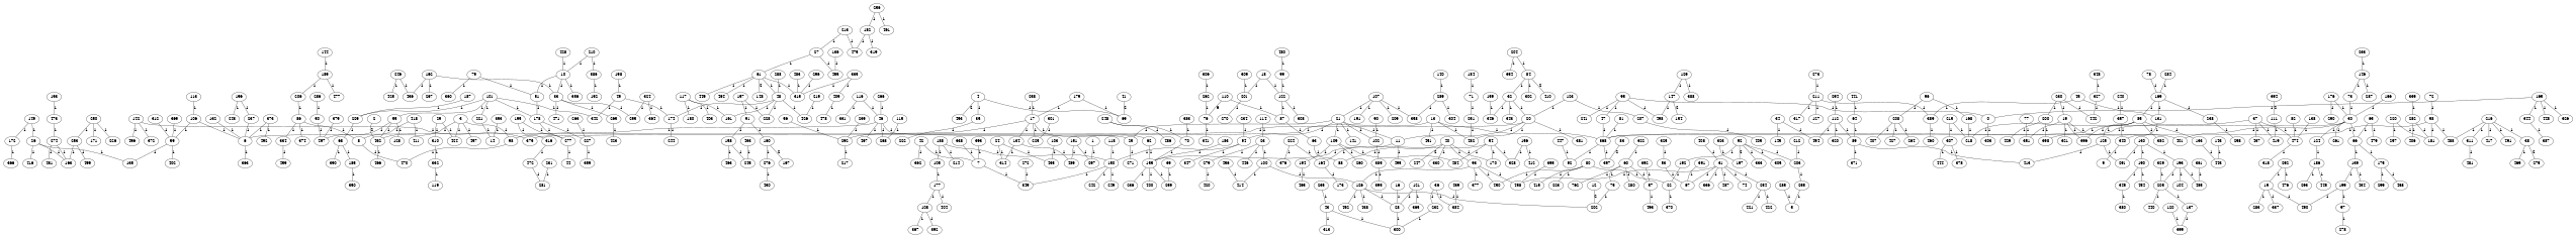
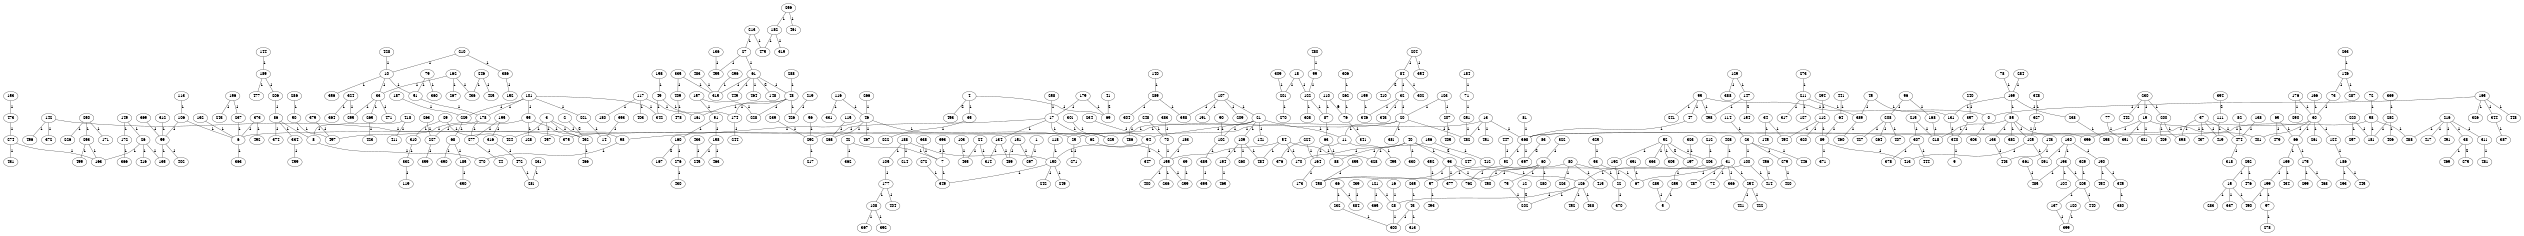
  graph {
    n1 [label=0]
    n2 [label=303]
    n3 [label=1]
    n4 [label=297]
    n5 [label=3]
    n6 [label=98]
    n7 [label=424]
    n8 [label=432]
    n9 [label=457]
    n10 [label=470]
    n11 [label=466]
    n12 [label=4]
    n13 [label=35]
    n14 [label=69]
    n15 [label=453]
    n16 [label=222]
    n17 [label=6]
    n18 [label=363]
    n19 [label=7]
    n20 [label=349]
    n21 [label=8]
    n22 [label=10]
    n23 [label=33]
    n24 [label=51]
    n25 [label=356]
    n26 [label=265]
    n27 [label=295]
    n28 [label=471]
    n29 [label=178]
    n30 [label=423]
    n31 [label=227]
    n32 [label=277]
    n33 [label=11]
    n34 [label=164]
    n35 [label=495]
    n36 [label=173]
    n37 [label=13]
    n38 [label=368]
    n39 [label=375]
    n40 [label=451]
    n41 [label=482]
    n42 [label=92]
    n43 [label=397]
    n44 [label=15]
    n45 [label=283]
    n46 [label=337]
    n47 [label=490]
    n48 [label=16]
    n49 [label=28]
    n50 [label=300]
    n51 [label=17]
    n52 [label=62]
    n53 [label=134]
    n54 [label=225]
    n55 [label=292]
    n56 [label=155]
    n57 [label=314]
    n58 [label=489]
    n59 [label=217]
    n60 [label=259]
    n61 [label=236]
    n62 [label=400]
    n63 [label=18]
    n64 [label=122]
    n65 [label=201]
    n66 [label=87]
    n67 [label=308]
    n68 [label=270]
    n69 [label=63]
    n70 [label=19]
    n71 [label=321]
    n72 [label=351]
    n73 [label=396]
    n74 [label=401]
    n75 [label=20]
    n76 [label=381]
    n77 [label=21]
    n78 [label=25]
    n79 [label=94]
    n80 [label=102]
    n81 [label=109]
    n82 [label=141]
    n83 [label=271]
    n84 [label=150]
    n85 [label=347]
    n86 [label=385]
    n87 [label=484]
    n88 [label=194]
    n89 [label=260]
    n90 [label=242]
    n91 [label=249]
    n92 [label=395]
    n93 [label=465]
    n94 [label=22]
    n95 [label=370]
    n96 [label=23]
    n97 [label=100]
    n98 [label=279]
    n99 [label=446]
    n100 [label=126]
    n101 [label=414]
    n102 [label=420]
    n103 [label=202]
    n104 [label=438]
    n105 [label=452]
    n106 [label=24]
    n107 [label=435]
    n108 [label=26]
    n109 [label=135]
    n110 [label=163]
    n111 [label=416]
    n112 [label=27]
    n113 [label=61]
    n114 [label=455]
    n115 [label=48]
    n116 [label=315]
    n117 [label=449]
    n118 [label=464]
    n119 [label=148]
    n120 [label=161]
    n121 [label=174]
    n122 [label=228]
    n123 [label=426]
    n124 [label=29]
    n125 [label=310]
    n126 [label=332]
    n127 [label=119]
    n128 [label=30]
    n129 [label=66]
    n130 [label=124]
    n131 [label=261]
    n132 [label=139]
    n133 [label=175]
    n134 [label=186]
    n135 [label=199]
    n136 [label=434]
    n137 [label=299]
    n138 [label=468]
    n139 [label=293]
    n140 [label=445]
    n141 [label=31]
    n142 [label=67]
    n143 [label=74]
    n144 [label=254]
    n145 [label=336]
    n146 [label=458]
    n147 [label=487]
    n148 [label=421]
    n149 [label=422]
    n150 [label=32]
    n151 [label=343]
    n152 [label=346]
    n153 [label=34]
    n154 [label=145]
    n155 [label=494]
    n156 [label=36]
    n157 [label=232]
    n158 [label=384]
    n159 [label=37]
    n160 [label=398]
    n161 [label=419]
    n162 [label=437]
    n163 [label=474]
    n164 [label=318]
    n165 [label=38]
    n166 [label=469]
    n167 [label=275]
    n168 [label=39]
    n169 [label=40]
    n170 [label=88]
    n171 [label=93]
    n172 [label=170]
    n173 [label=330]
    n174 [label=247]
    n175 [label=450]
    n176 [label=377]
    n177 [label=42]
    n178 [label=362]
    n179 [label=43]
    n180 [label=313]
    n181 [label=45]
    n182 [label=131]
    n183 [label=389]
    n184 [label=340]
    n185 [label=460]
    n186 [label=9]
    n187 [label=46]
    n188 [label=268]
    n189 [label=467]
    n190 [label=47]
    n191 [label=244]
    n192 [label=49]
    n193 [label=342]
    n194 [label=50]
    n195 [label=497]
    n196 [label=359]
    n197 [label=44]
    n198 [label=52]
    n199 [label=192]
    n200 [label=203]
    n201 [label=305]
    n202 [label=333]
    n203 [label=197]
    n204 [label=255]
    n205 [label=5]
    n206 [label=53]
    n207 [label=54]
    n208 [label=328]
    n209 [label=55]
    n210 [label=128]
    n211 [label=56]
    n212 [label=57]
    n213 [label=493]
    n214 [label=58]
    n215 [label=181]
    n216 [label=488]
    n217 [label=59]
    n218 [label=402]
    n219 [label=60]
    n220 [label=75]
    n221 [label=280]
    n222 [label=762]
    n223 [label=64]
    n224 [label=89]
    n225 [label=371]
    n226 [label=413]
    n227 [label=65]
    n228 [label=479]
    n229 [label=97]
    n230 [label=68]
    n231 [label=185]
    n232 [label=390]
    n233 [label=350]
    n234 [label=70]
    n235 [label=71]
    n236 [label=251]
    n237 [label=72]
    n238 [label=73]
    n239 [label=76]
    n240 [label=341]
    n241 [label=77]
    n242 [label=78]
    n243 [label=169]
    n244 [label=85]
    n245 [label=238]
    n246 [label=125]
    n247 [label=133]
    n248 [label=218]
    n249 [label=382]
    n250 [label=298]
    n251 [label=79]
    n252 [label=360]
    n253 [label=80]
    n254 [label=223]
    n255 [label=415]
    n256 [label=81]
    n257 [label=82]
    n258 [label=84]
    n259 [label=302]
    n260 [label=410]
    n261 [label=291]
    n262 [label=443]
    n263 [label=86]
    n264 [label=334]
    n265 [label=374]
    n266 [label=459]
    n267 [label=90]
    n268 [label=91]
    n269 [label=158]
    n270 [label=160]
    n271 [label=245]
    n272 [label=463]
    n273 [label=276]
    n274 [label=167]
    n275 [label=430]
    n276 [label=95]
    n277 [label=241]
    n278 [label=498]
    n279 [label=96]
    n280 [label=168]
    n281 [label=208]
    n282 [label=264]
    n283 [label=407]
    n284 [label=427]
    n285 [label=278]
    n286 [label=99]
    n287 [label=101]
    n288 [label=221]
    n289 [label=229]
    n290 [label=14]
    n291 [label=103]
    n292 [label=105]
    n293 [label=177]
    n294 [label=108]
    n295 [label=404]
    n296 [label=367]
    n297 [label=392]
    n298 [label=106]
    n299 [label=107]
    n300 [label=191]
    n301 [label=209]
    n302 [label=358]
    n303 [label=110]
    n304 [label=111]
    n305 [label=112]
    n306 [label=320]
    n307 [label=113]
    n308 [label=114]
    n309 [label=115]
    n310 [label=116]
    n311 [label=331]
    n312 [label=117]
    n313 [label=180]
    n314 [label=403]
    n315 [label=118]
    n316 [label=120]
    n317 [label=399]
    n318 [label=121]
    n319 [label=365]
    n320 [label=123]
    n321 [label=207]
    n322 [label=405]
    n323 [label=129]
    n324 [label=147]
    n325 [label=388]
    n326 [label=154]
    n327 [label=130]
    n328 [label=190]
    n329 [label=193]
    n330 [label=345]
    n331 [label=454]
    n332 [label=104]
    n333 [label=205]
    n334 [label=485]
    n335 [label=380]
    n336 [label=137]
    n337 [label=440]
    n338 [label=132]
    n339 [label=136]
    n340 [label=138]
    n341 [label=140]
    n342 [label=289]
    n343 [label=304]
    n344 [label=142]
    n345 [label=372]
    n346 [label=496]
    n347 [label=143]
    n348 [label=144]
    n349 [label=189]
    n350 [label=206]
    n351 [label=477]
    n352 [label=146]
    n353 [label=287]
    n354 [label=149]
    n355 [label=172]
    n356 [label=366]
    n357 [label=151]
    n358 [label=153]
    n359 [label=473]
    n360 [label=274]
    n361 [label=431]
    n362 [label=156]
    n363 [label=412]
    n364 [label=157]
    n365 [label=159]
    n366 [label=162]
    n367 [label=267]
    n368 [label=436]
    n369 [label=165]
    n370 [label=326]
    n371 [label=344]
    n372 [label=448]
    n373 [label=387]
    n374 [label=166]
    n375 [label=176]
    n376 [label=290]
    n377 [label=179]
    n378 [label=182]
    n379 [label=319]
    n380 [label=475]
    n381 [label=183]
    n382 [label=184]
    n383 [label=187]
    n384 [label=188]
    n385 [label=214]
    n386 [label=195]
    n387 [label=316]
    n388 [label=472]
    n389 [label=281]
    n390 [label=196]
    n391 [label=237]
    n392 [label=243]
    n393 [label=198]
    n394 [label=200]
    n395 [label=429]
    n396 [label=204]
    n397 [label=354]
    n398 [label=210]
    n399 [label=386]
    n400 [label=152]
    n401 [label=211]
    n402 [label=127]
    n403 [label=317]
    n404 [label=212]
    n405 [label=213]
    n406 [label=215]
    n407 [label=307]
    n408 [label=378]
    n409 [label=444]
    n410 [label=216]
    n411 [label=311]
    n412 [label=417]
    n413 [label=491]
    n414 [label=481]
    n415 [label=219]
    n416 [label=220]
    n417 [label=257]
    n418 [label=224]
    n419 [label=376]
    n420 [label=230]
    n421 [label=442]
    n422 [label=231]
    n423 [label=233]
    n424 [label=234]
    n425 [label=235]
    n426 [label=239]
    n427 [label=240]
    n428 [label=357]
    n429 [label=246]
    n430 [label=425]
    n431 [label=248]
    n432 [label=486]
    n433 [label=250]
    n434 [label=171]
    n435 [label=226]
    n436 [label=253]
    n437 [label=499]
    n438 [label=252]
    n439 [label=476]
    n440 [label=256]
    n441 [label=461]
    n442 [label=258]
    n443 [label=262]
    n444 [label=263]
    n445 [label=266]
    n446 [label=272]
    n447 [label=273]
    n448 [label=282]
    n449 [label=406]
    n450 [label=284]
    n451 [label=285]
    n452 [label=286]
    n453 [label=288]
    n454 [label=294]
    n455 [label=296]
    n456 [label=301]
    n457 [label=306]
    n458 [label=309]
    n459 [label=312]
    n460 [label=322]
    n461 [label=323]
    n462 [label=324]
    n463 [label=364]
    n464 [label=325]
    n465 [label=327]
    n466 [label=329]
    n467 [label=335]
    n468 [label=409]
    n469 [label=478]
    n470 [label=338]
    n471 [label=339]
    n472 [label=348]
    n473 [label=352]
    n474 [label=353]
    n475 [label=355]
    n476 [label=361]
    n477 [label=369]
    n478 [label=373]
    n479 [label=492]
    n480 [label=379]
    n481 [label=383]
    n482 [label=391]
    n483 [label=393]
    n484 [label=408]
    n485 [label=418]
    n486 [label=411]
    n487 [label=428]
    n488 [label=433]
    n489 [label=439]
    n490 [label=441]
    n491 [label=447]
    n492 [label=456]
    n493 [label=480]
    n494 [label=483]
    n495 [label=2]
    n496 [label=12]
    n497 [label=41]
    n498 [label=83]
    n499 [label=394]
    n1 -- n2 [label=1]
    n3 -- n4 [label=1]
    n5 -- n6 [label=1]
    n5 -- n7 [label=1]
    n5 -- n8 [label=1]
    n5 -- n9 [label=1]
    n6 -- n10 [label=1]
    n8 -- n11 [label=1]
    n12 -- n13 [label=1]
    n12 -- n14 [label=1]
    n12 -- n15 [label=2]
    n13 -- n16 [label=1]
    n17 -- n18 [label=1]
    n19 -- n20 [label=1]
    n21 -- n10 [label=1]
    n22 -- n23 [label=1]
    n22 -- n24 [label=1]
    n22 -- n25 [label=1]
    n23 -- n26 [label=1]
    n23 -- n27 [label=1]
    n23 -- n28 [label=1]
    n24 -- n29 [label=1]
    n26 -- n30 [label=1]
    n29 -- n31 [label=1]
    n29 -- n32 [label=1]
    n31 -- n196 [label=1]
    n32 -- n197 [label=1]
    n33 -- n34 [label=1]
    n33 -- n35 [label=1]
    n34 -- n36 [label=1]
    n37 -- n38 [label=1]
    n37 -- n39 [label=1]
    n37 -- n40 [label=1]
    n37 -- n41 [label=1]
    n38 -- n42 [label=1]
    n38 -- n43 [label=1]
    n44 -- n45 [label=1]
    n44 -- n46 [label=1]
    n44 -- n47 [label=1]
    n48 -- n49 [label=1]
    n49 -- n50 [label=1]
    n51 -- n52 [label=1]
    n51 -- n53 [label=1]
    n51 -- n54 [label=1]
    n51 -- n55 [label=1]
    n52 -- n56 [label=1]
    n53 -- n57 [label=1]
    n53 -- n58 [label=1]
    n55 -- n59 [label=1]
    n56 -- n60 [label=1]
    n56 -- n61 [label=1]
    n56 -- n62 [label=1]
    n63 -- n64 [label=1]
    n63 -- n65 [label=1]
    n64 -- n66 [label=1]
    n64 -- n67 [label=1]
    n65 -- n68 [label=1]
    n66 -- n69 [label=1]
    n69 -- n170 [label=1]
    n70 -- n71 [label=1]
    n70 -- n72 [label=1]
    n70 -- n73 [label=1]
    n70 -- n74 [label=1]
    n75 -- n17 [label=1]
    n75 -- n33 [label=1]
    n75 -- n41 [label=1]
    n75 -- n76 [label=1]
    n77 -- n33 [label=1]
    n77 -- n78 [label=1]
    n77 -- n79 [label=1]
    n77 -- n80 [label=1]
    n77 -- n81 [label=1]
    n77 -- n82 [label=1]
    n78 -- n83 [label=1]
    n79 -- n84 [label=1]
    n79 -- n85 [label=1]
    n80 -- n86 [label=1]
    n81 -- n87 [label=1]
    n81 -- n88 [label=1]
    n81 -- n89 [label=1]
    n84 -- n20 [label=1]
    n84 -- n90 [label=1]
    n84 -- n91 [label=1]
    n86 -- n92 [label=1]
    n88 -- n93 [label=1]
    n94 -- n95 [label=1]
    n96 -- n97 [label=1]
    n96 -- n98 [label=1]
    n96 -- n99 [label=1]
    n97 -- n100 [label=1]
    n97 -- n101 [label=1]
    n98 -- n102 [label=1]
    n100 -- n49 [label=1]
    n100 -- n103 [label=1]
    n100 -- n104 [label=1]
    n100 -- n105 [label=1]
    n106 -- n57 [label=1]
    n106 -- n107 [label=1]
    n108 -- n109 [label=1]
    n108 -- n110 [label=1]
    n108 -- n111 [label=1]
    n112 -- n113 [label=1]
    n112 -- n114 [label=1]
    n113 -- n115 [label=1]
    n113 -- n116 [label=1]
    n113 -- n117 [label=1]
    n113 -- n118 [label=1]
    n113 -- n119 [label=2]
    n115 -- n120 [label=1]
    n115 -- n121 [label=1]
    n115 -- n122 [label=1]
    n115 -- n123 [label=1]
    n121 -- n191 [label=1]
    n124 -- n7 [label=1]
    n124 -- n125 [label=1]
    n125 -- n126 [label=1]
    n126 -- n127 [label=1]
    n128 -- n38 [label=1]
    n128 -- n74 [label=1]
    n128 -- n129 [label=1]
    n128 -- n130 [label=1]
    n128 -- n131 [label=1]
    n129 -- n132 [label=1]
    n129 -- n133 [label=1]
    n130 -- n134 [label=1]
    n132 -- n135 [label=1]
    n132 -- n136 [label=1]
    n133 -- n137 [label=1]
    n133 -- n138 [label=1]
    n134 -- n139 [label=1]
    n134 -- n140 [label=1]
    n135 -- n47 [label=1]
    n135 -- n229 [label=1]
    n141 -- n142 [label=1]
    n141 -- n143 [label=1]
    n141 -- n144 [label=1]
    n141 -- n145 [label=1]
    n141 -- n146 [label=1]
    n141 -- n147 [label=1]
    n144 -- n148 [label=1]
    n144 -- n149 [label=1]
    n150 -- n75 [label=1]
    n150 -- n151 [label=1]
    n150 -- n152 [label=1]
    n153 -- n154 [label=1]
    n153 -- n155 [label=1]
    n156 -- n157 [label=1]
    n156 -- n158 [label=1]
    n157 -- n50 [label=1]
    n159 -- n160 [label=1]
    n159 -- n161 [label=1]
    n159 -- n162 [label=1]
    n159 -- n163 [label=1]
    n163 -- n164 [label=1]
    n165 -- n166 [label=1]
    n165 -- n167 [label=2]
    n168 -- n60 [label=1]
    n169 -- n170 [label=1]
    n169 -- n171 [label=1]
    n169 -- n172 [label=1]
    n169 -- n173 [label=1]
    n169 -- n174 [label=2]
    n171 -- n100 [label=1]
    n171 -- n146 [label=1]
    n171 -- n175 [label=1]
    n171 -- n176 [label=1]
    n177 -- n19 [label=1]
    n177 -- n178 [label=1]
    n179 -- n50 [label=1]
    n179 -- n180 [label=1]
    n181 -- n182 [label=1]
    n181 -- n183 [label=1]
    n182 -- n184 [label=1]
    n183 -- n185 [label=1]
    n184 -- n186 [label=1]
    n187 -- n6 [label=1]
    n187 -- n78 [label=1]
    n187 -- n188 [label=1]
    n187 -- n189 [label=1]
    n190 -- n38 [label=1]
    n192 -- n121 [label=1]
    n192 -- n193 [label=1]
    n194 -- n195 [label=1]
    n198 -- n199 [label=1]
    n198 -- n200 [label=1]
    n198 -- n201 [label=1]
    n198 -- n202 [label=1]
    n198 -- n203 [label=2]
    n199 -- n94 [label=1]
    n200 -- n204 [label=1]
    n204 -- n205 [label=1]
    n206 -- n142 [label=1]
    n207 -- n56 [label=1]
    n207 -- n87 [label=1]
    n207 -- n172 [label=1]
    n207 -- n208 [label=1]
    n209 -- n8 [label=1]
    n209 -- n195 [label=1]
    n209 -- n210 [label=1]
    n211 -- n55 [label=1]
    n212 -- n213 [label=1]
    n214 -- n38 [label=1]
    n214 -- n215 [label=1]
    n214 -- n216 [label=1]
    n217 -- n109 [label=1]
    n217 -- n218 [label=1]
    n219 -- n212 [label=1]
    n219 -- n220 [label=1]
    n219 -- n221 [label=1]
    n219 -- n222 [label=1]
    n220 -- n103 [label=1]
    n223 -- n224 [label=1]
    n224 -- n225 [label=1]
    n224 -- n226 [label=1]
    n227 -- n129 [label=1]
    n227 -- n228 [label=1]
    n229 -- n285 [label=1]
    n230 -- n231 [label=1]
    n230 -- n232 [label=1]
    n231 -- n233 [label=1]
    n234 -- n56 [label=1]
    n235 -- n236 [label=1]
    n236 -- n41 [label=1]
    n237 -- n214 [label=1]
    n238 -- n128 [label=1]
    n239 -- n240 [label=1]
    n241 -- n72 [label=1]
    n242 -- n243 [label=1]
    n243 -- n182 [label=1]
    n243 -- n244 [label=1]
    n243 -- n245 [label=1]
    n244 -- n73 [label=1]
    n244 -- n246 [label=1]
    n244 -- n247 [label=1]
    n244 -- n248 [label=1]
    n244 -- n249 [label=1]
    n245 -- n250 [label=1]
    n246 -- n226 [label=1]
    n246 -- n261 [label=1]
    n247 -- n262 [label=1]
    n251 -- n24 [label=1]
    n251 -- n252 [label=1]
    n253 -- n94 [label=1]
    n253 -- n175 [label=1]
    n253 -- n254 [label=1]
    n253 -- n255 [label=1]
    n256 -- n38 [label=1]
    n257 -- n163 [label=1]
    n258 -- n150 [label=1]
    n258 -- n259 [label=1]
    n258 -- n260 [label=2]
    n263 -- n21 [label=1]
    n263 -- n264 [label=1]
    n263 -- n265 [label=1]
    n264 -- n266 [label=1]
    n267 -- n80 [label=1]
    n268 -- n269 [label=1]
    n268 -- n270 [label=1]
    n269 -- n271 [label=1]
    n269 -- n272 [label=1]
    n270 -- n273 [label=1]
    n270 -- n274 [label=2]
    n273 -- n275 [label=1]
    n276 -- n1 [label=1]
    n276 -- n190 [label=1]
    n276 -- n277 [label=1]
    n276 -- n278 [label=1]
    n279 -- n280 [label=1]
    n279 -- n281 [label=1]
    n280 -- n248 [label=1]
    n281 -- n282 [label=1]
    n281 -- n283 [label=1]
    n281 -- n284 [label=1]
    n286 -- n64 [label=1]
    n287 -- n29 [label=1]
    n287 -- n193 [label=1]
    n287 -- n209 [label=1]
    n287 -- n288 [label=1]
    n287 -- n289 [label=1]
    n288 -- n290 [label=1]
    n289 -- n230 [label=1]
    n291 -- n107 [label=1]
    n292 -- n293 [label=1]
    n293 -- n294 [label=1]
    n293 -- n295 [label=1]
    n294 -- n296 [label=1]
    n294 -- n297 [label=1]
    n298 -- n17 [label=1]
    n298 -- n217 [label=1]
    n299 -- n77 [label=1]
    n299 -- n300 [label=1]
    n299 -- n301 [label=1]
    n299 -- n302 [label=1]
    n303 -- n66 [label=1]
    n303 -- n239 [label=6]
    n304 -- n161 [label=1]
    n305 -- n155 [label=1]
    n305 -- n224 [label=1]
    n305 -- n306 [label=1]
    n307 -- n298 [label=1]
    n308 -- n96 [label=1]
    n309 -- n188 [label=1]
    n310 -- n187 [label=1]
    n310 -- n311 [label=1]
    n312 -- n120 [label=1]
    n312 -- n313 [label=1]
    n312 -- n314 [label=1]
    n315 -- n84 [label=1]
    n316 -- n317 [label=1]
    n318 -- n49 [label=1]
    n318 -- n319 [label=1]
    n320 -- n75 [label=1]
    n320 -- n321 [label=1]
    n321 -- n322 [label=1]
    n323 -- n324 [label=1]
    n323 -- n325 [label=1]
    n324 -- n278 [label=1]
    n324 -- n326 [label=2]
    n327 -- n261 [label=1]
    n327 -- n328 [label=1]
    n327 -- n329 [label=1]
    n328 -- n330 [label=1]
    n328 -- n331 [label=1]
    n329 -- n332 [label=1]
    n329 -- n333 [label=1]
    n329 -- n334 [label=1]
    n330 -- n335 [label=1]
    n333 -- n336 [label=1]
    n333 -- n337 [label=1]
    n336 -- n317 [label=1]
    n338 -- n17 [label=1]
    n339 -- n114 [label=1]
    n340 -- n163 [label=1]
    n341 -- n342 [label=1]
    n342 -- n302 [label=1]
    n342 -- n343 [label=1]
    n344 -- n39 [label=1]
    n344 -- n345 [label=1]
    n344 -- n346 [label=1]
    n347 -- n262 [label=1]
    n348 -- n349 [label=1]
    n349 -- n350 [label=1]
    n349 -- n351 [label=1]
    n350 -- n263 [label=1]
    n352 -- n238 [label=1]
    n352 -- n353 [label=1]
    n354 -- n108 [label=1]
    n354 -- n355 [label=1]
    n355 -- n356 [label=1]
    n357 -- n4 [label=1]
    n357 -- n58 [label=1]
    n358 -- n359 [label=1]
    n359 -- n360 [label=1]
    n360 -- n110 [label=1]
    n360 -- n361 [label=1]
    n362 -- n208 [label=1]
    n362 -- n363 [label=1]
    n364 -- n122 [label=1]
    n364 -- n268 [label=1]
    n365 -- n152 [label=1]
    n366 -- n23 [label=1]
    n366 -- n367 [label=1]
    n366 -- n368 [label=1]
    n369 -- n1 [label=1]
    n369 -- n370 [label=1]
    n369 -- n371 [label=1]
    n369 -- n372 [label=1]
    n371 -- n373 [label=1]
    n374 -- n128 [label=1]
    n375 -- n128 [label=1]
    n375 -- n376 [label=1]
    n377 -- n14 [label=1]
    n377 -- n51 [label=1]
    n378 -- n379 [label=1]
    n378 -- n380 [label=1]
    n381 -- n56 [label=1]
    n382 -- n235 [label=1]
    n383 -- n289 [label=1]
    n384 -- n84 [label=1]
    n384 -- n292 [label=1]
    n384 -- n385 [label=1]
    n386 -- n32 [label=1]
    n386 -- n387 [label=1]
    n387 -- n388 [label=1]
    n388 -- n389 [label=1]
    n390 -- n391 [label=1]
    n390 -- n392 [label=1]
    n391 -- n17 [label=1]
    n393 -- n192 [label=1]
    n394 -- n160 [label=1]
    n394 -- n395 [label=1]
    n396 -- n258 [label=1]
    n396 -- n397 [label=1]
    n398 -- n22 [label=1]
    n398 -- n399 [label=1]
    n399 -- n400 [label=1]
    n401 -- n183 [label=1]
    n401 -- n402 [label=1]
    n401 -- n403 [label=1]
    n404 -- n200 [label=1]
    n405 -- n112 [label=1]
    n405 -- n380 [label=1]
    n406 -- n248 [label=1]
    n406 -- n407 [label=1]
    n407 -- n408 [label=1]
    n407 -- n409 [label=1]
    n410 -- n165 [label=1]
    n410 -- n216 [label=1]
    n410 -- n411 [label=1]
    n410 -- n412 [label=1]
    n410 -- n413 [label=1]
    n411 -- n414 [label=1]
    n415 -- n123 [label=1]
    n416 -- n215 [label=1]
    n416 -- n417 [label=1]
    n418 -- n34 [label=1]
    n418 -- n419 [label=1]
    n420 -- n70 [label=1]
    n420 -- n394 [label=1]
    n420 -- n421 [label=1]
    n422 -- n389 [label=1]
    n423 -- n352 [label=1]
    n424 -- n79 [label=1]
    n425 -- n179 [label=1]
    n426 -- n55 [label=1]
    n427 -- n428 [label=1]
    n428 -- n184 [label=1]
    n429 -- n368 [label=1]
    n429 -- n430 [label=1]
    n431 -- n234 [label=1]
    n431 -- n432 [label=1]
    n433 -- n434 [label=1]
    n433 -- n435 [label=1]
    n433 -- n436 [label=1]
    n436 -- n110 [label=1]
    n436 -- n437 [label=1]
    n438 -- n44 [label=1]
    n438 -- n439 [label=1]
    n440 -- n378 [label=1]
    n440 -- n441 [label=1]
    n442 -- n51 [label=1]
    n443 -- n239 [label=1]
    n444 -- n31 [label=1]
    n445 -- n187 [label=1]
    n446 -- n20 [label=1]
    n447 -- n401 [label=1]
    n448 -- n215 [label=1]
    n448 -- n449 [label=1]
    n450 -- n243 [label=1]
    n451 -- n205 [label=1]
    n452 -- n194 [label=1]
    n453 -- n115 [label=1]
    n454 -- n305 [label=1]
    n455 -- n116 [label=1]
    n456 -- n54 [label=1]
    n457 -- n443 [label=1]
    n458 -- n65 [label=1]
    n459 -- n217 [label=1]
    n460 -- n219 [label=1]
    n461 -- n203 [label=1]
    n462 -- n27 [label=1]
    n462 -- n463 [label=1]
    n464 -- n206 [label=1]
-   n465 -- n421 [label=1]
+   n465 -- n246 [label=1]
    n466 -- n333 [label=1]
    n467 -- n116 [label=1]
    n467 -- n468 [label=1]
    n468 -- n469 [label=1]
    n470 -- n19 [label=1]
    n471 -- n448 [label=1]
    n472 -- n465 [label=1]
    n473 -- n212 [label=1]
    n474 -- n290 [label=1]
    n475 -- n146 [label=1]
    n476 -- n334 [label=1]
    n477 -- n217 [label=1]
    n478 -- n17 [label=1]
    n478 -- n479 [label=1]
    n480 -- n195 [label=1]
    n481 -- n234 [label=1]
    n482 -- n142 [label=1]
    n483 -- n19 [label=1]
    n484 -- n141 [label=1]
    n485 -- n21 [label=1]
    n485 -- n486 [label=1]
    n487 -- n22 [label=1]
    n488 -- n271 [label=1]
    n489 -- n158 [label=1]
    n490 -- n223 [label=1]
    n491 -- n42 [label=1]
    n492 -- n101 [label=1]
    n493 -- n286 [label=1]
    n494 -- n116 [label=1]
    n495 -- n8 [label=2]
    n496 -- n103 [label=2]
    n497 -- n14 [label=2]
    n498 -- n43 [label=2]
    n499 -- n304 [label=2]
  }
